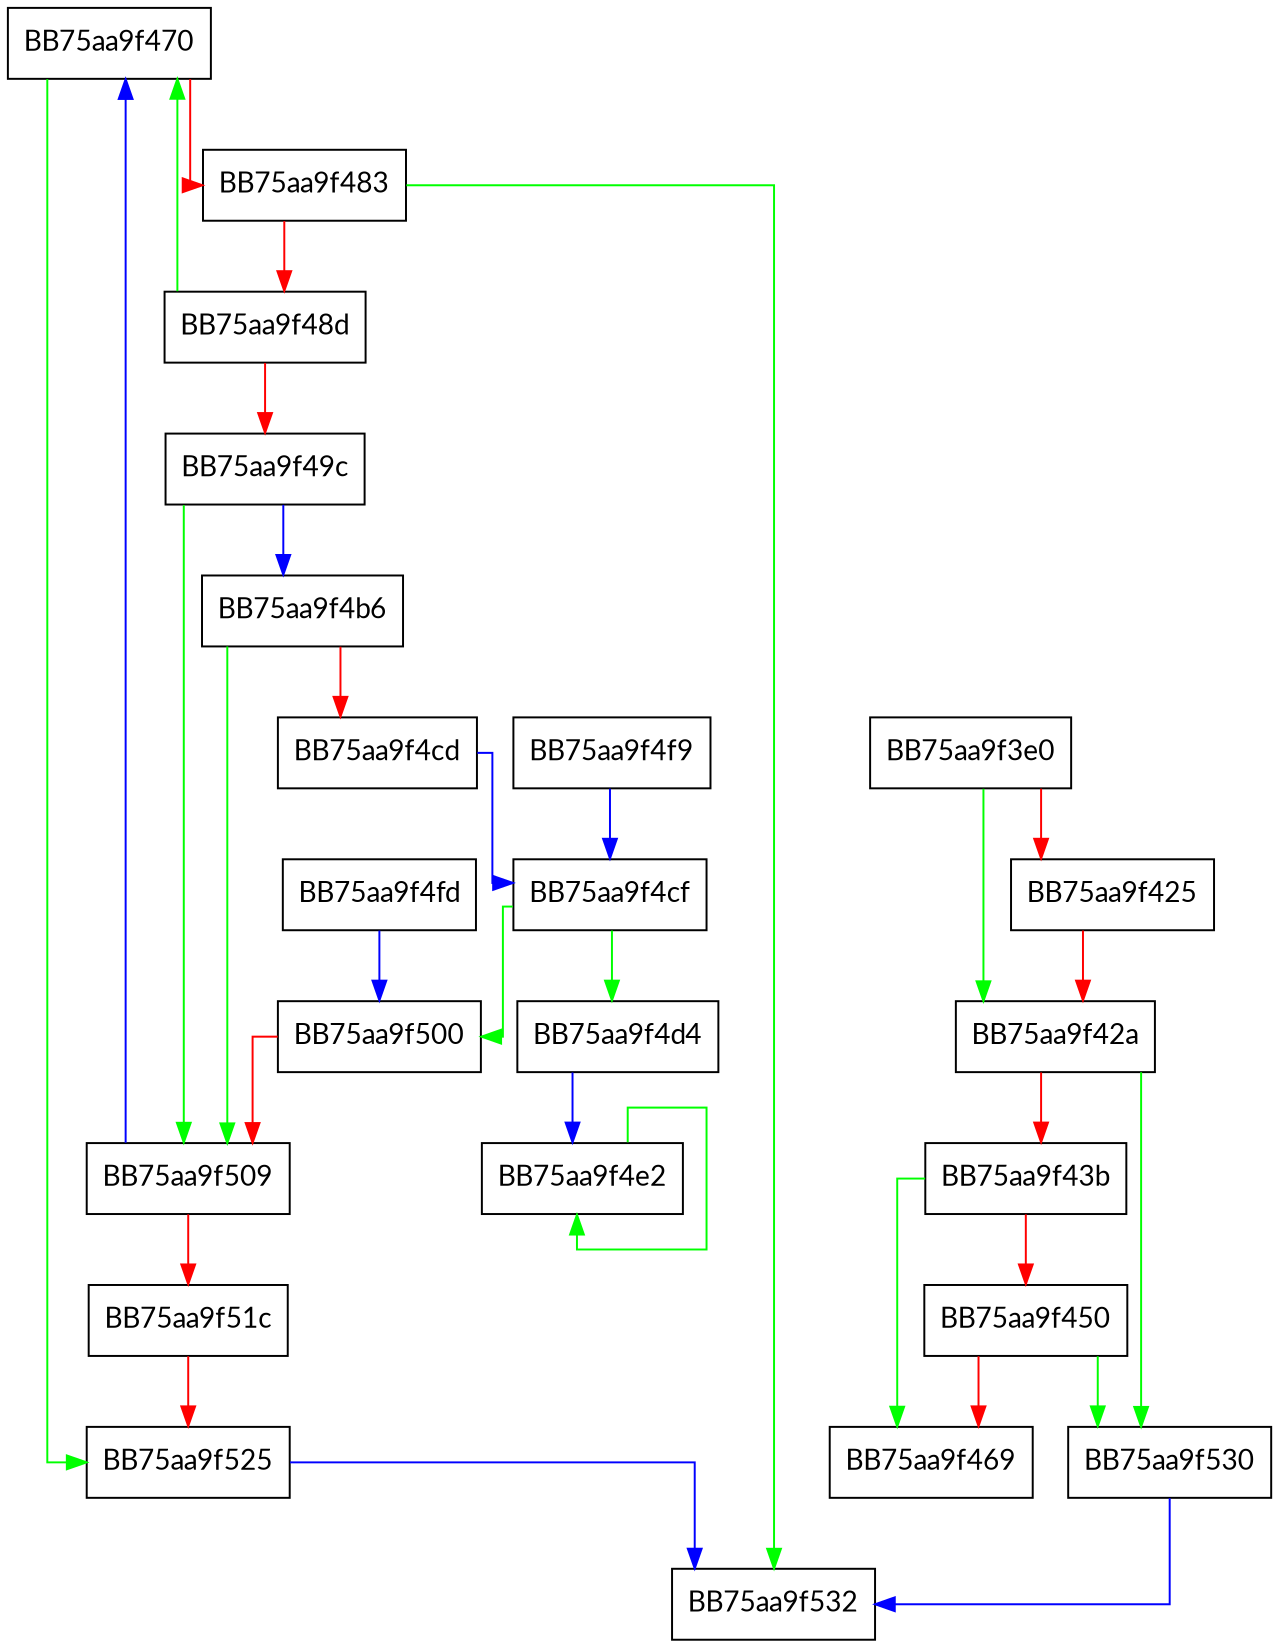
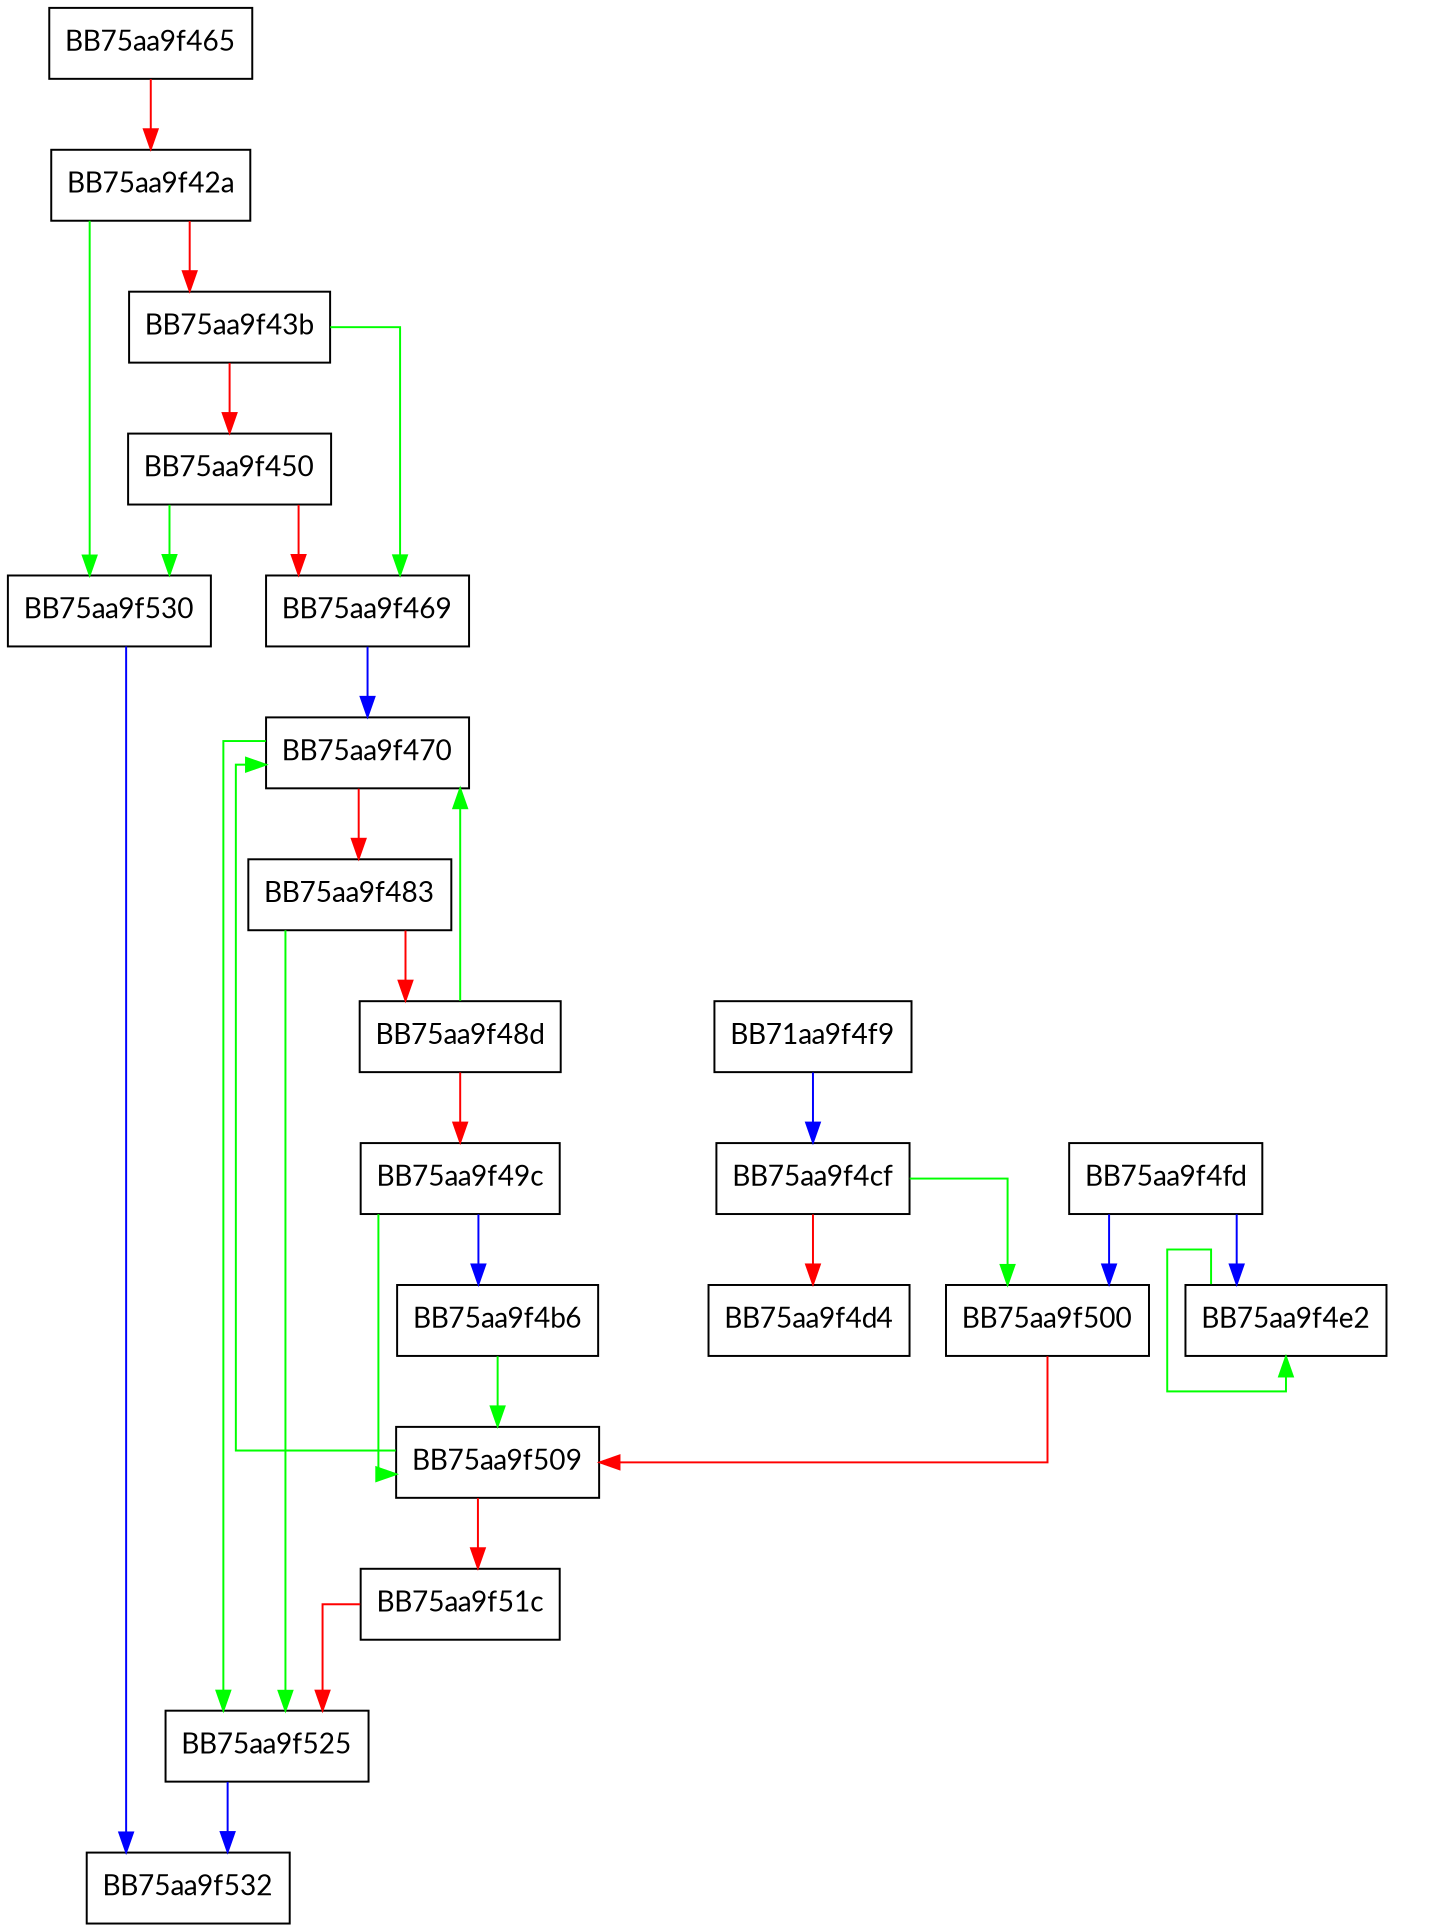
  digraph {
    fontname=Lato
    splines=ortho
    node [fontname=Lato shape=box]
    edge [color=red fontname=Lato]
-   BB75aa9f3e0
    BB75aa9f42a
-   BB75aa9f425
+   BB75aa9f425 [label=BB75aa9f465]
    BB75aa9f530
    BB75aa9f43b
    BB75aa9f532
    BB75aa9f469
    BB75aa9f450
    BB75aa9f470
    BB75aa9f525
    BB75aa9f483
    BB75aa9f48d
    BB75aa9f49c
    BB75aa9f509
    BB75aa9f4b6
    BB75aa9f51c
-   BB75aa9f4cd
    BB75aa9f4cf
    BB75aa9f500
    BB75aa9f4d4
    BB75aa9f4e2
    BB75aa9f4fd
-   BB75aa9f4f9
-   BB75aa9f3e0 -> BB75aa9f42a [color=green]
-   BB75aa9f3e0 -> BB75aa9f425
+   BB75aa9f4f9 [label=BB71aa9f4f9]
    BB75aa9f42a -> BB75aa9f530 [color=green]
    BB75aa9f42a -> BB75aa9f43b
    BB75aa9f425 -> BB75aa9f42a
    BB75aa9f530 -> BB75aa9f532 [color=blue]
    BB75aa9f43b -> BB75aa9f469 [color=green]
    BB75aa9f43b -> BB75aa9f450
+   BB75aa9f469 -> BB75aa9f470 [color=blue]
    BB75aa9f450 -> BB75aa9f530 [color=green]
    BB75aa9f450 -> BB75aa9f469
    BB75aa9f470 -> BB75aa9f525 [color=green]
    BB75aa9f470 -> BB75aa9f483
    BB75aa9f525 -> BB75aa9f532 [color=blue]
-   BB75aa9f483 -> BB75aa9f532 [color=green]
+   BB75aa9f483 -> BB75aa9f525 [color=green]
    BB75aa9f483 -> BB75aa9f48d
    BB75aa9f48d -> BB75aa9f470 [color=green]
    BB75aa9f48d -> BB75aa9f49c
    BB75aa9f49c -> BB75aa9f509 [color=green]
    BB75aa9f49c -> BB75aa9f4b6 [color=blue]
-   BB75aa9f509 -> BB75aa9f470 [color=blue]
+   BB75aa9f509 -> BB75aa9f470 [color=green]
    BB75aa9f509 -> BB75aa9f51c
    BB75aa9f4b6 -> BB75aa9f509 [color=green]
-   BB75aa9f4b6 -> BB75aa9f4cd
    BB75aa9f51c -> BB75aa9f525
-   BB75aa9f4cd -> BB75aa9f4cf [color=blue]
    BB75aa9f4cf -> BB75aa9f500 [color=green]
-   BB75aa9f4cf -> BB75aa9f4d4 [color=green]
+   BB75aa9f4cf -> BB75aa9f4d4
    BB75aa9f500 -> BB75aa9f509
-   BB75aa9f4d4 -> BB75aa9f4e2 [color=blue]
+   BB75aa9f4fd -> BB75aa9f4e2 [color=blue]
    BB75aa9f4e2 -> BB75aa9f4e2 [color=green]
    BB75aa9f4fd -> BB75aa9f500 [color=blue]
    BB75aa9f4f9 -> BB75aa9f4cf [color=blue]
  }
